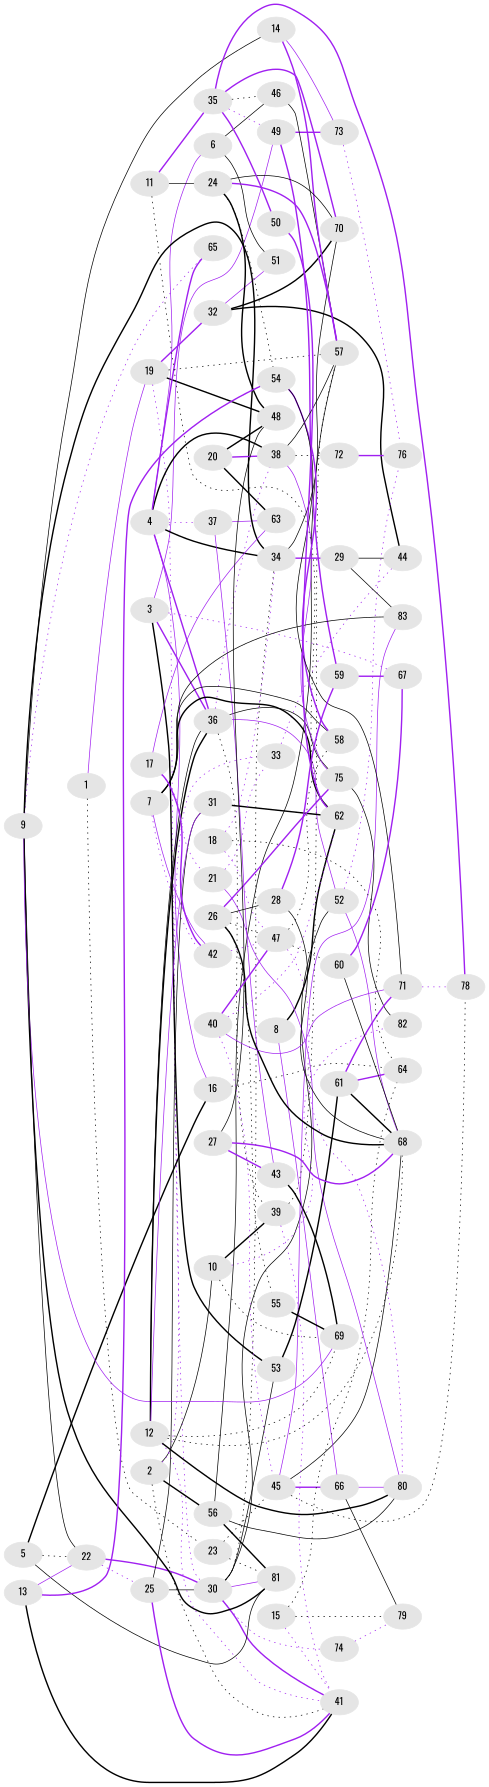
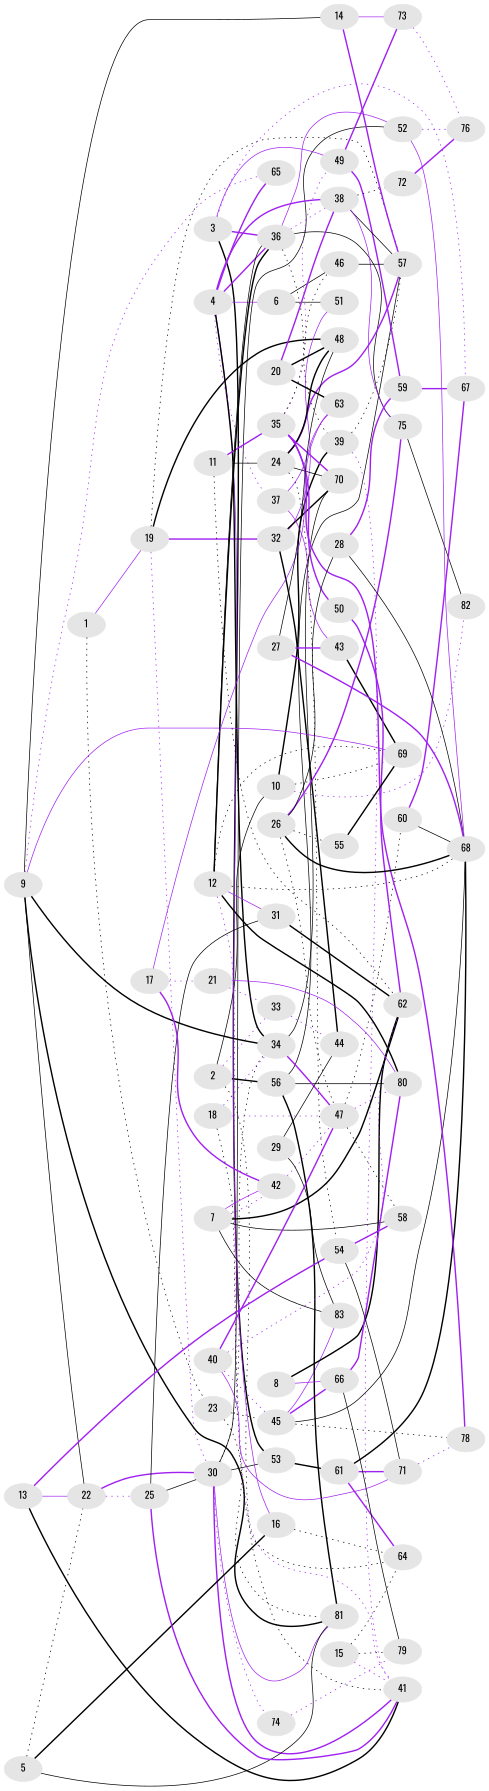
  graph {
    fontname=Oswald
    rankdir=LR
    node [color=gray90 fontname=Oswald style=filled]
    edge [color=purple fontname=Oswald style=bold]
    1
    19
    23
    57
    30
    32
    48
    81
    45
    2
    10
    33
    41
    56
    69
    39
    82
    44
    80
    3
    36
    49
    53
    67
    38
    75
    52
    73
    59
    61
    4
    6
    16
    34
    37
    65
    46
    51
    64
    47
    70
    63
    43
    72
    5
    22
    25
    7
    42
    58
    62
    83
    8
    66
    79
    9
    14
    11
    24
    35
    54
    50
    78
    12
    31
    68
    13
    71
    76
    15
    17
    21
    18
    60
    74
    20
    26
    28
    55
    27
    29
    40
    1 -- 19 [style=solid]
    1 -- 23 [color=black style=dotted]
    19 -- 57 [color=black style=dotted]
    19 -- 30 [style=dotted]
    19 -- 32
    19 -- 48 [color=black]
    23 -- 81 [color=black style=dotted]
    23 -- 45 [color=black style=dotted]
    30 -- 81 [style=solid]
    30 -- 41
    30 -- 53 [color=black style=solid]
    30 -- 52 [color=black style=solid]
    30 -- 34 [color=black style=dotted]
    30 -- 74 [style=dotted]
    32 -- 44 [color=black]
    32 -- 51 [style=solid]
    32 -- 70 [color=black]
    45 -- 83 [style=solid]
    45 -- 66
    45 -- 78 [color=black style=dotted]
    45 -- 68 [color=black style=solid]
    2 -- 10 [color=black style=solid]
    2 -- 33 [style=dotted]
    2 -- 41 [color=black style=dotted]
    2 -- 56 [color=black]
    10 -- 69 [color=black style=dotted]
    10 -- 39 [color=black]
    10 -- 82 [style=dotted]
    33 -- 44 [style=dotted]
    56 -- 57 [color=black style=solid]
    56 -- 81 [color=black]
    56 -- 80 [color=black style=solid]
    39 -- 57 [color=black style=dotted]
    39 -- 41 [style=dotted]
    3 -- 36
    3 -- 49 [style=solid]
    3 -- 53 [color=black]
    3 -- 67 [style=dotted]
    36 -- 39 [color=black style=dotted]
    36 -- 38 [style=dotted]
    36 -- 75 [color=black style=solid]
    36 -- 52 [style=solid]
    49 -- 73
    49 -- 59
    53 -- 61 [color=black]
    38 -- 57 [color=black style=solid]
    38 -- 75 [style=solid]
    38 -- 72 [color=black style=dotted]
    75 -- 82 [color=black style=solid]
    52 -- 68 [style=solid]
    52 -- 76 [style=dotted]
    73 -- 76 [style=dotted]
    59 -- 67
    61 -- 64
    61 -- 68 [color=black]
    61 -- 71
    4 -- 36
-   4 -- 38 [color=black]
+   4 -- 38
    4 -- 6 [style=solid]
    4 -- 16 [style=solid]
    4 -- 34 [color=black]
    4 -- 37 [style=dotted]
    4 -- 65
    6 -- 46 [color=black style=solid]
    6 -- 51 [color=black style=solid]
    16 -- 64 [color=black style=dotted]
-   34 -- 29
+   34 -- 47
    34 -- 70 [color=black style=solid]
    37 -- 63 [style=solid]
    37 -- 43 [style=solid]
    46 -- 57 [color=black style=solid]
    47 -- 80 [style=dotted]
    47 -- 58 [color=black style=dotted]
    47 -- 60 [color=black style=dotted]
    43 -- 69 [color=black]
    72 -- 76
    5 -- 81 [color=black style=solid]
    5 -- 16 [color=black]
    5 -- 22 [color=black style=dotted]
    22 -- 30
    22 -- 25 [style=dotted]
    25 -- 30 [color=black style=solid]
    25 -- 41
    25 -- 31 [color=black style=solid]
    7 -- 42 [style=dotted]
    7 -- 42 [style=solid]
    7 -- 58 [color=black style=solid]
    7 -- 62 [color=black]
    7 -- 83 [color=black style=solid]
    42 -- 47 [style=dotted]
    8 -- 62 [color=black]
    8 -- 66 [style=solid]
-   66 -- 80 [style=solid]
+   66 -- 80
    66 -- 79 [color=black style=solid]
    9 -- 81 [color=black]
    9 -- 69 [style=solid]
    9 -- 34 [color=black]
    9 -- 65 [style=dotted]
    9 -- 22 [color=black style=solid]
    9 -- 14 [color=black style=solid]
    14 -- 57
    14 -- 73 [style=solid]
    11 -- 62 [color=black style=dotted]
    11 -- 24 [color=black style=solid]
    11 -- 35
    24 -- 57
    24 -- 48 [color=black]
    24 -- 70 [color=black style=solid]
    24 -- 54 [color=black style=dotted]
    35 -- 49 [style=dotted]
    35 -- 46 [color=black style=dotted]
    35 -- 70
    35 -- 50
    35 -- 78
    54 -- 58
    54 -- 71 [color=black style=solid]
    50 -- 62
    12 -- 41 [style=dotted]
    12 -- 69 [color=black style=dotted]
    12 -- 80 [color=black]
    12 -- 36 [color=black]
    12 -- 36 [color=black style=solid]
    12 -- 31 [style=solid]
    12 -- 68 [color=black style=dotted]
    31 -- 62 [color=black]
    13 -- 41 [color=black]
    13 -- 22 [style=solid]
    13 -- 54
    71 -- 78 [style=dotted]
    15 -- 41 [style=dotted]
    15 -- 64 [color=black style=dotted]
    15 -- 79 [color=black style=dotted]
    17 -- 63 [style=solid]
    17 -- 42
    17 -- 21 [style=dotted]
    21 -- 33 [style=dotted]
    21 -- 80 [style=solid]
    18 -- 34 [style=dotted]
    18 -- 64 [color=black style=dotted]
    18 -- 47 [style=dotted]
    60 -- 67
    60 -- 68 [color=black style=solid]
    74 -- 79 [style=dotted]
    20 -- 48 [color=black]
    20 -- 38
    20 -- 63 [color=black]
    26 -- 75
    26 -- 47 [color=black style=dotted]
    26 -- 68 [color=black]
    26 -- 28 [color=black style=solid]
    26 -- 55 [color=black style=dotted]
    28 -- 59
    28 -- 68 [color=black style=solid]
    55 -- 69 [color=black]
    27 -- 48 [color=black style=solid]
    27 -- 43
    27 -- 68
    29 -- 44 [color=black style=solid]
    29 -- 83 [color=black style=solid]
    40 -- 45 [style=dotted]
    40 -- 47
    40 -- 62 [style=dotted]
    40 -- 71 [style=solid]
  }
